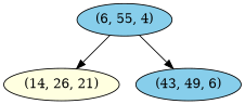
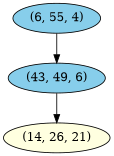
  digraph {
    node [fillcolor=skyblue style=filled]
    n1 [fillcolor=lightyellow label="(14, 26, 21)"]
    "(6, 55, 4)"
    "(43, 49, 6)"
-   "(6, 55, 4)" -> n1
+   "(43, 49, 6)" -> n1
    "(6, 55, 4)" -> "(43, 49, 6)"
  }
